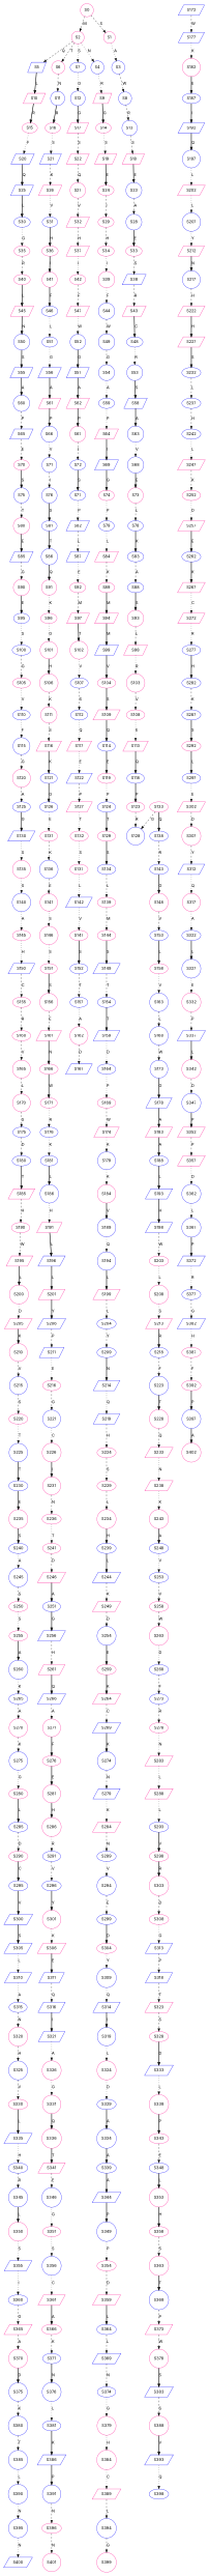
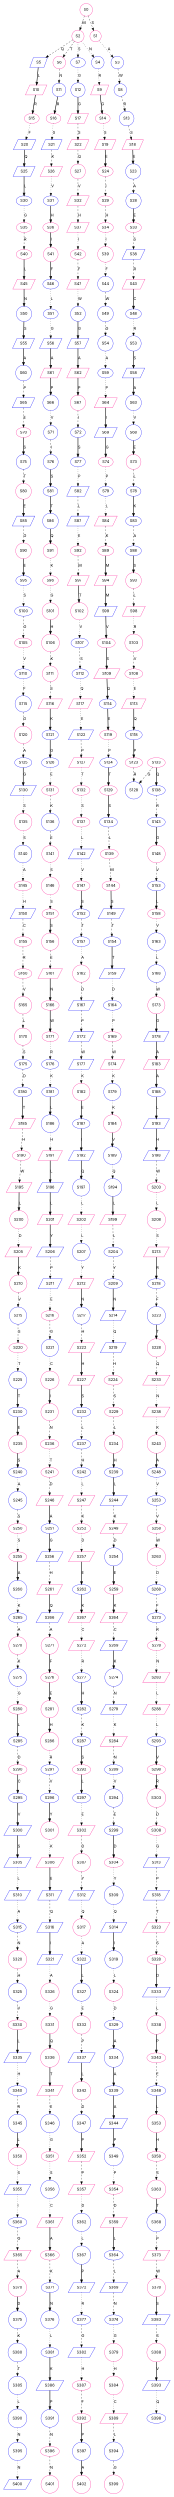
  strict digraph {
    fontname=Inter
    node [color=blue fontname=Inter shape=ellipse]
    edge [fontname=Inter style=bold]
    S0 [color=deeppink shape=circle]
    S1 [color=deeppink shape=circle]
    S2 [color=deeppink shape=circle]
    S3 [shape=circle]
    S4 [shape=circle]
    S5 [shape=parallelogram]
    S6 [color=deeppink shape=circle]
    S7
    S8 [shape=circle]
    S9 [color=deeppink shape=parallelogram]
    S10 [color=deeppink shape=parallelogram]
    S11 [shape=circle]
    S12 [shape=circle]
    S13 [shape=circle]
    S14 [color=deeppink]
    S15 [color=deeppink]
    S16 [color=deeppink]
    S17 [color=deeppink shape=parallelogram]
    S18 [color=deeppink shape=parallelogram]
    S19 [color=deeppink shape=parallelogram]
    S20 [shape=parallelogram]
    S21 [shape=parallelogram]
    S22 [color=deeppink shape=parallelogram]
    S23 [shape=circle]
    S24 [color=deeppink]
    S25 [shape=parallelogram]
    S26 [color=deeppink shape=parallelogram]
    S27 [color=deeppink shape=circle]
    S28 [shape=circle]
    S29 [color=deeppink]
    S30
    S31
    S32 [color=deeppink shape=parallelogram]
    S33 [color=deeppink]
    S34 [color=deeppink]
    S35 [color=deeppink]
    S36 [color=deeppink]
    S37 [color=deeppink shape=parallelogram]
    S38 [shape=parallelogram]
    S39 [color=deeppink shape=circle]
    S40 [color=deeppink]
    S41 [color=deeppink shape=circle]
    S42 [color=deeppink]
    S43 [color=deeppink shape=parallelogram]
    S44 [shape=circle]
    S45 [color=deeppink shape=parallelogram]
    S46
    S47 [color=deeppink shape=parallelogram]
    S48
    S49 [shape=circle]
    S50 [shape=circle]
    S51
    S52 [shape=circle]
    S53 [shape=circle]
    S54 [shape=circle]
    S55 [shape=parallelogram]
    S56 [shape=parallelogram]
    S57 [shape=parallelogram]
    S58 [shape=parallelogram]
    S59
    S60 [shape=circle]
    S61 [color=deeppink shape=parallelogram]
    S62 [color=deeppink shape=parallelogram]
    S63 [shape=circle]
    S64 [color=deeppink shape=parallelogram]
    S65 [shape=parallelogram]
    S66 [shape=circle]
    S67 [color=deeppink shape=circle]
    S68 [shape=circle]
    S69 [shape=parallelogram]
    S70 [color=deeppink]
    S71 [shape=circle]
    S72
    S73 [color=deeppink shape=circle]
    S74 [color=deeppink]
    S75 [shape=circle]
    S76 [shape=circle]
    S77
    S78
    S79
    S80 [color=deeppink shape=circle]
    S81
    S82 [shape=parallelogram]
    S83
    S84 [color=deeppink shape=parallelogram]
    S85 [shape=parallelogram]
    S86 [shape=circle]
    S87 [shape=parallelogram]
    S88
    S89 [color=deeppink]
    S90 [color=deeppink shape=circle]
    S91 [color=deeppink shape=circle]
    S92 [color=deeppink]
    S93 [color=deeppink shape=circle]
    S94 [color=deeppink shape=parallelogram]
    S95
    S96 [color=deeppink]
    S97 [color=deeppink shape=parallelogram]
    S98 [color=deeppink shape=parallelogram]
    S99 [shape=parallelogram]
    S100
    S101 [color=deeppink shape=circle]
    S102 [color=deeppink shape=circle]
    S103 [color=deeppink shape=circle]
    S104 [color=deeppink]
    S105 [color=deeppink]
    S106 [color=deeppink shape=circle]
    S107
    S108 [color=deeppink]
    S109 [color=deeppink shape=parallelogram]
    S110
    S111 [color=deeppink shape=circle]
    S112
    S113 [color=deeppink shape=parallelogram]
    S114
    S115 [shape=circle]
    S116 [color=deeppink shape=parallelogram]
    S117 [color=deeppink shape=parallelogram]
    S118
    S119 [color=deeppink]
    S120 [color=deeppink shape=circle]
    S121
    S122 [shape=parallelogram]
    S123 [color=deeppink]
    S124
    S125
    S126
    S127 [color=deeppink shape=parallelogram]
    S128 [shape=circle]
    S129 [color=deeppink]
    S130 [shape=parallelogram]
    S131 [color=deeppink]
    S132 [color=deeppink]
    S134
    S135 [color=deeppink shape=circle]
    S136 [shape=circle]
    S137 [color=deeppink]
    S133 [color=deeppink]
    S138
    S139 [color=deeppink]
    S140 [shape=circle]
    S141 [color=deeppink shape=circle]
    S142 [shape=parallelogram]
    S143
    S144 [color=deeppink]
    S145 [color=deeppink]
    S146 [color=deeppink shape=circle]
    S147 [color=deeppink]
    S148 [color=deeppink shape=circle]
    S149 [shape=parallelogram]
    S150 [shape=parallelogram]
    S151 [color=deeppink]
    S152
    S153
    S154
    S155 [color=deeppink]
    S156 [color=deeppink shape=circle]
    S157
    S158 [color=deeppink]
    S159 [shape=parallelogram]
    S160 [color=deeppink]
    S161 [color=deeppink shape=parallelogram]
    S162 [color=deeppink shape=circle]
    S163 [shape=circle]
    S164
    S165 [color=deeppink shape=circle]
    S166 [color=deeppink]
    S167 [shape=parallelogram]
    S168 [shape=circle]
    S169 [color=deeppink]
    S170 [color=deeppink shape=circle]
    S171 [color=deeppink]
    S172 [shape=parallelogram]
-   S173 [shape=circle]
+   S173 [color=deeppink shape=circle]
    S174 [color=deeppink shape=parallelogram]
    S175
    S176
    S177 [shape=parallelogram]
    S178 [shape=parallelogram]
    S179 [shape=circle]
    S180
    S181
    S182 [color=deeppink shape=circle]
    S183 [color=deeppink shape=parallelogram]
    S184 [color=deeppink shape=circle]
    S185 [color=deeppink shape=parallelogram]
    S186 [shape=circle]
    S187
    S188
    S189 [shape=circle]
    S190 [color=deeppink]
    S191 [color=deeppink shape=parallelogram]
    S192 [shape=parallelogram]
    S193 [shape=parallelogram]
    S194 [shape=circle]
    S195 [color=deeppink shape=parallelogram]
    S196 [shape=parallelogram]
    S197 [shape=circle]
    S198 [shape=parallelogram]
    S199 [color=deeppink shape=parallelogram]
    S200 [color=deeppink shape=circle]
    S201 [color=deeppink shape=parallelogram]
    S202 [color=deeppink shape=parallelogram]
    S203 [color=deeppink]
    S204
    S205 [color=deeppink shape=parallelogram]
    S206 [shape=parallelogram]
    S207 [shape=circle]
    S208 [color=deeppink shape=circle]
    S209
    S210 [color=deeppink shape=circle]
    S211 [shape=parallelogram]
    S212 [color=deeppink shape=parallelogram]
    S213 [color=deeppink shape=parallelogram]
    S214 [shape=parallelogram]
    S215 [shape=circle]
    S216 [color=deeppink]
    S217 [shape=circle]
    S218
    S219 [shape=parallelogram]
    S220 [color=deeppink]
    S221 [shape=circle]
    S222 [color=deeppink shape=parallelogram]
    S223 [shape=circle]
    S224 [color=deeppink]
    S225 [shape=circle]
    S226 [color=deeppink shape=circle]
    S227 [color=deeppink shape=parallelogram]
    S228 [color=deeppink shape=circle]
    S229 [color=deeppink]
    S230
    S231 [color=deeppink shape=circle]
    S232
    S233 [color=deeppink shape=parallelogram]
    S234 [color=deeppink shape=circle]
    S235 [color=deeppink shape=circle]
    S236 [color=deeppink]
    S237
    S238 [color=deeppink shape=parallelogram]
    S239
    S240
    S241 [color=deeppink]
    S242
    S243 [color=deeppink shape=circle]
    S244 [shape=parallelogram]
    S245 [shape=circle]
    S246 [color=deeppink shape=parallelogram]
    S247 [color=deeppink shape=parallelogram]
    S248
    S249 [color=deeppink shape=parallelogram]
    S250 [color=deeppink]
    S251
    S252 [color=deeppink]
    S253
    S254 [shape=circle]
    S255 [color=deeppink]
    S256 [shape=parallelogram]
    S257 [color=deeppink shape=parallelogram]
    S258 [color=deeppink]
    S259 [color=deeppink]
    S260 [shape=circle]
    S261 [color=deeppink shape=parallelogram]
    S262
    S263 [color=deeppink shape=circle]
    S264 [color=deeppink shape=parallelogram]
    S265
    S266 [shape=parallelogram]
    S267 [color=deeppink shape=parallelogram]
    S268
    S269 [shape=parallelogram]
    S270 [color=deeppink shape=circle]
    S271 [color=deeppink shape=circle]
    S272 [color=deeppink shape=parallelogram]
    S273
    S274 [shape=circle]
    S275 [shape=circle]
    S276 [color=deeppink]
    S277
    S278 [color=deeppink]
    S279 [shape=parallelogram]
    S280 [color=deeppink]
    S281 [color=deeppink shape=circle]
    S282
    S283 [color=deeppink shape=parallelogram]
    S284 [color=deeppink shape=parallelogram]
    S285
    S286 [color=deeppink shape=circle]
    S287
    S288 [color=deeppink shape=parallelogram]
    S289
    S290 [color=deeppink]
    S291
    S292 [color=deeppink]
    S293
    S294 [shape=circle]
    S295
    S296
    S297
    S298 [color=deeppink]
    S299
    S300 [shape=parallelogram]
    S301 [color=deeppink shape=circle]
    S302 [color=deeppink shape=parallelogram]
    S303 [color=deeppink shape=circle]
    S304 [color=deeppink]
    S305 [shape=parallelogram]
    S306 [color=deeppink shape=parallelogram]
    S307 [color=deeppink shape=circle]
    S308 [color=deeppink]
    S309 [shape=circle]
    S310 [shape=parallelogram]
    S311 [shape=parallelogram]
    S312 [shape=parallelogram]
    S313 [shape=parallelogram]
    S314 [shape=parallelogram]
    S315
    S316 [shape=parallelogram]
    S317 [color=deeppink shape=circle]
    S318 [shape=parallelogram]
    S319 [shape=circle]
    S320 [color=deeppink shape=circle]
    S321 [shape=parallelogram]
    S322
    S323 [color=deeppink shape=parallelogram]
    S324 [color=deeppink shape=circle]
    S325 [shape=circle]
    S326 [color=deeppink shape=circle]
    S327 [shape=circle]
    S328 [color=deeppink]
    S329
    S330 [color=deeppink]
    S331 [color=deeppink shape=circle]
    S332 [color=deeppink shape=circle]
    S333 [shape=parallelogram]
    S334 [shape=circle]
    S335 [shape=parallelogram]
    S336 [color=deeppink shape=circle]
    S337 [shape=parallelogram]
    S338 [color=deeppink shape=circle]
    S339
    S340
    S341 [color=deeppink shape=parallelogram]
    S342 [color=deeppink shape=circle]
    S343 [color=deeppink]
    S344 [shape=parallelogram]
    S345 [shape=circle]
    S346 [shape=circle]
    S347 [shape=circle]
    S348
    S349 [shape=circle]
    S350 [color=deeppink shape=circle]
    S351 [color=deeppink]
    S352 [color=deeppink shape=parallelogram]
    S353 [color=deeppink shape=circle]
    S354 [color=deeppink]
    S355 [shape=parallelogram]
    S356 [shape=circle]
    S357 [color=deeppink shape=parallelogram]
    S358 [color=deeppink]
    S359 [color=deeppink shape=parallelogram]
    S360
    S361 [color=deeppink shape=parallelogram]
    S362 [shape=circle]
    S363 [color=deeppink shape=circle]
    S364
    S365 [color=deeppink shape=parallelogram]
    S366 [color=deeppink]
    S367 [shape=circle]
    S368 [shape=circle]
    S369 [shape=parallelogram]
    S370 [color=deeppink shape=circle]
    S371
    S372 [shape=parallelogram]
    S373 [color=deeppink shape=parallelogram]
    S374
    S375 [shape=circle]
    S376 [shape=circle]
    S377
    S378 [color=deeppink shape=circle]
    S379 [color=deeppink shape=circle]
    S380 [shape=circle]
    S381
    S382 [shape=parallelogram]
    S383 [shape=parallelogram]
    S384 [color=deeppink shape=circle]
    S385 [shape=circle]
    S386 [shape=parallelogram]
    S387 [color=deeppink]
    S388 [color=deeppink shape=circle]
    S389 [color=deeppink shape=parallelogram]
    S390 [shape=circle]
    S391 [shape=circle]
    S392 [color=deeppink]
    S393 [shape=parallelogram]
    S394 [shape=circle]
    S395 [shape=circle]
    S396 [color=deeppink]
    S397 [shape=circle]
    S398
    S399 [color=deeppink shape=circle]
    S400 [shape=parallelogram]
    S401 [color=deeppink shape=circle]
    S402 [color=deeppink shape=circle]
    S0 -> S1 [label=S style=dashed]
    S0 -> S2 [label=M style=dashed]
    S1 -> S3 [label=A style=dotted]
    S2 -> S4 [label=N style=dotted]
    S2 -> S5 [label=Q style=dashed]
    S2 -> S6 [label=T style=dashed]
    S2 -> S7 [label=S style=dotted]
    S3 -> S8 [label=W style=dashed]
    S4 -> S9 [label=R style=dotted]
    S5 -> S10 [label=L]
    S6 -> S11 [label=N style=dashed]
    S7 -> S12 [label=G style=dotted]
    S8 -> S13 [label=R style=dashed]
    S9 -> S14 [label=G]
    S10 -> S15 [label=R]
    S11 -> S16 [label=R]
    S12 -> S17 [label=G]
    S13 -> S18 [label=S style=dashed]
    S14 -> S19 [label=S style=dotted]
    S15 -> S20 [label=F style=dotted]
    S16 -> S21 [label=S style=dotted]
    S17 -> S22 [label=S style=dashed]
    S18 -> S23 [label=E]
    S19 -> S24 [label=E]
    S20 -> S25 [label=Q]
    S21 -> S26 [label=K style=dashed]
    S22 -> S27 [label=Q style=dashed]
    S23 -> S28 [label=A style=dashed]
    S24 -> S29 [label=I style=dashed]
    S25 -> S30 [label=L]
    S26 -> S31 [label=V style=dotted]
    S27 -> S32 [label=V style=dashed]
    S28 -> S33 [label=E]
    S29 -> S34 [label=H style=dashed]
    S30 -> S35 [label=G style=dotted]
    S31 -> S36 [label=H]
    S32 -> S37 [label=H style=dashed]
    S33 -> S38 [label=S style=dashed]
    S34 -> S39 [label=I style=dotted]
    S35 -> S40 [label=R style=dashed]
    S36 -> S41 [label=I]
    S37 -> S42 [label=I style=dotted]
    S38 -> S43 [label=R style=dashed]
    S39 -> S44 [label=F style=dotted]
    S40 -> S45 [label=L]
    S41 -> S46 [label=F]
    S42 -> S47 [label=F style=dashed]
    S43 -> S48 [label=C]
    S44 -> S49 [label=W style=dashed]
    S45 -> S50 [label=N]
    S46 -> S51 [label=L style=dotted]
    S47 -> S52 [label=W style=dotted]
    S48 -> S53 [label=R style=dotted]
    S49 -> S54 [label=G style=dashed]
    S50 -> S55 [label=S]
    S51 -> S56 [label=G style=dotted]
    S52 -> S57 [label=G]
    S53 -> S58 [label=S]
    S54 -> S59 [label=A style=dotted]
    S55 -> S60 [label=A]
    S56 -> S61 [label=A]
    S57 -> S62 [label=A]
    S58 -> S63 [label=A]
    S59 -> S64 [label=P style=dotted]
    S60 -> S65 [label=P style=dashed]
    S61 -> S66 [label=P]
    S62 -> S67 [label=P]
    S63 -> S68 [label=V style=dotted]
    S64 -> S69 [label=I]
    S65 -> S70 [label=E style=dashed]
    S66 -> S71 [label=V style=dotted]
    S67 -> S72 [label=I style=dashed]
    S68 -> S73 [label=E]
    S69 -> S74 [label=G]
    S70 -> S75 [label=S]
    S71 -> S76 [label=I style=dashed]
    S72 -> S77 [label=S]
    S73 -> S78 [label=L style=dashed]
    S74 -> S79 [label=P style=dotted]
    S75 -> S80 [label=T style=dashed]
    S76 -> S81 [label=S]
    S77 -> S82 [label=P style=dotted]
    S78 -> S83 [label=K]
    S79 -> S84 [label=L style=dotted]
    S80 -> S85 [label=E]
    S81 -> S86 [label=T]
    S82 -> S87 [label=L style=dashed]
    S83 -> S88 [label=A style=dashed]
    S84 -> S89 [label=K style=dashed]
    S85 -> S90 [label=G style=dashed]
    S86 -> S91 [label=Q]
    S87 -> S92 [label=E style=dotted]
    S88 -> S93 [label=S]
    S89 -> S94 [label=M]
    S90 -> S95 [label=E]
    S91 -> S96 [label=K style=dotted]
    S92 -> S97 [label=M style=dashed]
    S93 -> S98 [label=L style=dashed]
    S94 -> S99 [label=M]
    S95 -> S100 [label=S style=dotted]
    S96 -> S101 [label=G style=dotted]
    S97 -> S102 [label=T]
    S98 -> S103 [label=R style=dotted]
    S99 -> S104 [label=V]
    S100 -> S105 [label=G style=dashed]
    S101 -> S106 [label=H]
    S102 -> S107 [label=V style=dotted]
    S103 -> S108 [label=V style=dashed]
    S104 -> S109 [label=S]
    S105 -> S110 [label=V style=dotted]
    S106 -> S111 [label=K style=dashed]
    S107 -> S112 [label=S style=dashed]
    S108 -> S113 [label=E style=dotted]
    S109 -> S114 [label=Q]
    S110 -> S115 [label=F style=dotted]
    S111 -> S116 [label=S style=dashed]
    S112 -> S117 [label=Q style=dotted]
    S113 -> S118 [label=Q]
    S114 -> S119 [label=E]
    S115 -> S120 [label=G style=dashed]
    S116 -> S121 [label=K]
    S117 -> S122 [label=E style=dotted]
    S118 -> S123 [label=P]
    S119 -> S124 [label=P style=dotted]
    S120 -> S125 [label=A style=dashed]
    S121 -> S126 [label=G]
    S122 -> S127 [label=P style=dashed]
    S123 -> S128 [label=R style=dashed]
    S124 -> S129 [label=T]
    S125 -> S130 [label=G]
    S126 -> S131 [label=E style=dotted]
    S127 -> S132 [label=T style=dotted]
    S129 -> S134 [label=S]
    S130 -> S135 [label=S style=dotted]
    S131 -> S136 [label=K style=dashed]
    S132 -> S137 [label=S style=dotted]
    S134 -> S139 [label=L style=dashed]
    S135 -> S140 [label=S style=dotted]
    S136 -> S141 [label=E style=dashed]
    S137 -> S142 [label=L style=dotted]
    S133 -> S128 [label=G style=dashed]
    S133 -> S138 [label=Q]
    S138 -> S143 [label=R style=dashed]
    S139 -> S144 [label=M style=dashed]
    S140 -> S145 [label=A style=dotted]
    S141 -> S146 [label=S style=dotted]
    S142 -> S147 [label=V style=dotted]
    S143 -> S148 [label=G]
    S144 -> S149 [label=S]
    S145 -> S150 [label=H style=dotted]
    S146 -> S151 [label=S style=dotted]
    S147 -> S152 [label=S]
    S148 -> S153 [label=V style=dashed]
    S149 -> S154 [label=T style=dashed]
    S150 -> S155 [label=C style=dashed]
    S151 -> S156 [label=S]
    S152 -> S157 [label=T style=dashed]
    S153 -> S158 [label=L]
    S154 -> S159 [label=T]
    S155 -> S160 [label=R style=dashed]
    S156 -> S161 [label=E style=dashed]
    S157 -> S162 [label=A style=dotted]
    S158 -> S163 [label=V style=dotted]
    S159 -> S164 [label=D style=dotted]
    S160 -> S165 [label=V style=dashed]
    S161 -> S166 [label=N]
    S162 -> S167 [label=D style=dashed]
    S163 -> S168 [label=L style=dashed]
    S164 -> S169 [label=P style=dotted]
    S165 -> S170 [label=L style=dashed]
    S166 -> S171 [label=W]
+   S167 -> S172 [label=P style=dashed]
    S168 -> S173 [label=W style=dashed]
    S169 -> S174 [label=W style=dashed]
    S170 -> S175 [label=S style=dashed]
    S171 -> S176 [label=R style=dotted]
    S172 -> S177 [label=W style=dashed]
    S173 -> S178 [label=G]
    S174 -> S179 [label=K style=dotted]
    S175 -> S180 [label=D style=dashed]
    S176 -> S181 [label=K style=dotted]
    S177 -> S182 [label=K style=dotted]
    S178 -> S183 [label=A]
    S179 -> S184 [label=K style=dotted]
    S180 -> S185 [label=T]
    S181 -> S186 [label=L]
    S182 -> S187 [label=E]
    S183 -> S188 [label=A]
    S184 -> S189 [label=V]
    S185 -> S190 [label=H style=dashed]
    S186 -> S191 [label=H style=dotted]
    S187 -> S192 [label=I]
    S188 -> S193 [label=L]
    S189 -> S194 [label=Q style=dotted]
    S190 -> S195 [label=W style=dashed]
    S191 -> S196 [label=L]
    S192 -> S197 [label=Q]
    S193 -> S198 [label=H]
    S194 -> S199 [label=L]
    S195 -> S200 [label=L]
    S196 -> S201 [label=L]
    S197 -> S202 [label=L style=dotted]
    S198 -> S203 [label=W style=dashed]
    S199 -> S204 [label=L style=dashed]
    S200 -> S205 [label=D style=dotted]
    S201 -> S206 [label=Y]
    S202 -> S207 [label=L style=dotted]
    S203 -> S208 [label=L style=dotted]
    S204 -> S209 [label=Y style=dashed]
    S205 -> S210 [label=K]
    S206 -> S211 [label=P style=dashed]
    S207 -> S212 [label=Y style=dotted]
    S208 -> S213 [label=S style=dotted]
    S209 -> S214 [label=N]
    S210 -> S215 [label=V style=dashed]
    S211 -> S216 [label=E style=dotted]
    S212 -> S217 [label=N]
    S213 -> S218 [label=R]
    S214 -> S219 [label=Q style=dotted]
    S215 -> S220 [label=S style=dashed]
    S216 -> S221 [label=G style=dashed]
    S217 -> S222 [label=H style=dashed]
    S218 -> S223 [label=F style=dashed]
    S219 -> S224 [label=H style=dashed]
    S220 -> S225 [label=T style=dotted]
    S221 -> S226 [label=C style=dotted]
    S222 -> S227 [label=H]
    S223 -> S228 [label=T]
    S224 -> S229 [label=S style=dashed]
    S225 -> S230 [label=T]
    S226 -> S231 [label=I]
    S227 -> S232 [label=S]
    S228 -> S233 [label=Q style=dashed]
    S229 -> S234 [label=L style=dashed]
    S230 -> S235 [label=E]
    S231 -> S236 [label=N style=dashed]
    S232 -> S237 [label=L style=dashed]
    S233 -> S238 [label=N style=dotted]
    S234 -> S239 [label=H]
    S235 -> S240 [label=S]
    S236 -> S241 [label=T style=dotted]
    S237 -> S242 [label=H style=dashed]
    S238 -> S243 [label=K style=dotted]
    S239 -> S244 [label=L]
    S240 -> S245 [label=A style=dotted]
    S241 -> S246 [label=D style=dashed]
    S242 -> S247 [label=L style=dotted]
    S243 -> S248 [label=A]
    S244 -> S249 [label=K style=dashed]
    S245 -> S250 [label=S style=dashed]
    S246 -> S251 [label=A]
    S247 -> S252 [label=K style=dashed]
    S248 -> S253 [label=V style=dotted]
    S249 -> S254 [label=D style=dashed]
    S250 -> S255 [label=S style=dotted]
    S251 -> S256 [label=G]
    S252 -> S257 [label=D style=dotted]
    S253 -> S258 [label=V style=dashed]
    S254 -> S259 [label=E]
    S255 -> S260 [label=A]
    S256 -> S261 [label=H style=dashed]
    S257 -> S262 [label=E]
    S258 -> S263 [label=W style=dashed]
    S259 -> S264 [label=K]
    S260 -> S265 [label=K style=dotted]
    S261 -> S266 [label=Q]
    S262 -> S267 [label=K]
    S263 -> S268 [label=D style=dotted]
    S264 -> S269 [label=C style=dashed]
    S265 -> S270 [label=A style=dashed]
    S266 -> S271 [label=A style=dashed]
    S267 -> S272 [label=C style=dotted]
    S268 -> S273 [label=F style=dashed]
    S269 -> S274 [label=K]
    S270 -> S275 [label=K style=dashed]
    S271 -> S276 [label=F]
    S272 -> S277 [label=R style=dotted]
    S273 -> S278 [label=R style=dashed]
    S274 -> S279 [label=N style=dashed]
    S275 -> S280 [label=G style=dotted]
    S276 -> S281 [label=E]
    S277 -> S282 [label=H]
    S278 -> S283 [label=N style=dotted]
    S279 -> S284 [label=K style=dotted]
    S280 -> S285 [label=L]
    S281 -> S286 [label=H]
    S282 -> S287 [label=K style=dashed]
    S283 -> S288 [label=L style=dotted]
    S284 -> S289 [label=N style=dashed]
    S285 -> S290 [label=D style=dashed]
    S286 -> S291 [label=R style=dotted]
    S287 -> S292 [label=S]
    S288 -> S293 [label=L style=dotted]
    S289 -> S294 [label=V style=dotted]
    S290 -> S295 [label=C]
    S291 -> S296 [label=V style=dashed]
    S292 -> S297 [label=L]
    S293 -> S298 [label=V]
    S294 -> S299 [label=E style=dashed]
    S295 -> S300 [label=V]
    S296 -> S301 [label=Y]
    S297 -> S302 [label=E style=dotted]
    S298 -> S303 [label=R]
    S299 -> S304 [label=D]
    S300 -> S305 [label=S]
    S301 -> S306 [label=K style=dotted]
    S302 -> S307 [label=D style=dashed]
    S303 -> S308 [label=D style=dashed]
    S304 -> S309 [label=Y style=dotted]
    S305 -> S310 [label=L style=dotted]
    S306 -> S311 [label=E]
    S307 -> S312 [label=Y style=dashed]
    S308 -> S313 [label=G style=dotted]
    S309 -> S314 [label=Q style=dotted]
    S310 -> S315 [label=A style=dotted]
    S311 -> S316 [label=Q style=dashed]
    S312 -> S317 [label=Q style=dotted]
    S313 -> S318 [label=P style=dashed]
    S314 -> S319 [label=I]
    S315 -> S320 [label=N style=dashed]
    S316 -> S321 [label=I]
    S317 -> S322 [label=A style=dotted]
    S318 -> S323 [label=T style=dashed]
    S319 -> S324 [label=L style=dotted]
    S320 -> S325 [label=H style=dashed]
    S321 -> S326 [label=A style=dotted]
    S322 -> S327 [label=L]
    S323 -> S328 [label=S style=dashed]
    S324 -> S329 [label=D style=dotted]
    S325 -> S330 [label=V style=dashed]
    S326 -> S331 [label=G style=dotted]
    S327 -> S332 [label=E style=dotted]
    S328 -> S333 [label=D]
    S329 -> S334 [label=A]
    S330 -> S335 [label=L]
    S331 -> S336 [label=Q]
    S332 -> S337 [label=P style=dashed]
    S333 -> S338 [label=L style=dotted]
    S334 -> S339 [label=A]
    S335 -> S340 [label=H style=dotted]
    S336 -> S341 [label=T]
    S337 -> S342 [label=L]
    S338 -> S343 [label=P]
    S339 -> S344 [label=A]
    S340 -> S345 [label=R style=dashed]
    S341 -> S346 [label=E style=dashed]
    S342 -> S347 [label=D style=dashed]
    S343 -> S348 [label=E style=dashed]
    S344 -> S349 [label=P]
    S345 -> S350 [label=L]
    S346 -> S351 [label=G style=dotted]
    S347 -> S352 [label=P]
    S348 -> S353 [label=L]
    S349 -> S354 [label=P style=dotted]
    S350 -> S355 [label=S style=dotted]
    S351 -> S356 [label=S style=dotted]
    S352 -> S357 [label=P style=dashed]
    S353 -> S358 [label=H]
    S354 -> S359 [label=D style=dashed]
    S355 -> S360 [label=I style=dotted]
    S356 -> S361 [label=C style=dotted]
    S357 -> S362 [label=D style=dotted]
    S358 -> S363 [label=S style=dashed]
    S359 -> S364 [label=L]
    S360 -> S365 [label=G style=dashed]
    S361 -> S366 [label=A]
    S362 -> S367 [label=L style=dotted]
    S363 -> S368 [label=T]
    S364 -> S369 [label=L style=dashed]
    S365 -> S370 [label=A style=dashed]
    S366 -> S371 [label=K style=dashed]
    S367 -> S372 [label=P]
    S368 -> S373 [label=P style=dashed]
    S369 -> S374 [label=N style=dashed]
    S370 -> S375 [label=D]
    S371 -> S376 [label=N]
    S372 -> S377 [label=R style=dotted]
    S373 -> S378 [label=W style=dashed]
    S374 -> S379 [label=G style=dotted]
    S375 -> S380 [label=K style=dashed]
    S376 -> S381 [label=L style=dotted]
    S377 -> S382 [label=G style=dashed]
    S378 -> S383 [label=S]
    S379 -> S384 [label=H style=dotted]
    S380 -> S385 [label=T style=dashed]
    S381 -> S386 [label=K]
    S382 -> S387 [label=H style=dotted]
    S383 -> S388 [label=S style=dashed]
    S384 -> S389 [label=C style=dotted]
    S385 -> S390 [label=L style=dotted]
    S386 -> S391 [label=P]
    S387 -> S392 [label=F style=dashed]
    S388 -> S393 [label=V]
    S389 -> S394 [label=L style=dashed]
    S390 -> S395 [label=N style=dotted]
    S391 -> S396 [label=N style=dashed]
    S392 -> S397 [label=P]
    S393 -> S398 [label=Q style=dotted]
    S394 -> S399 [label=G style=dashed]
    S395 -> S400 [label=N style=dotted]
    S396 -> S401 [label=N style=dashed]
    S397 -> S402 [label=A]
  }
